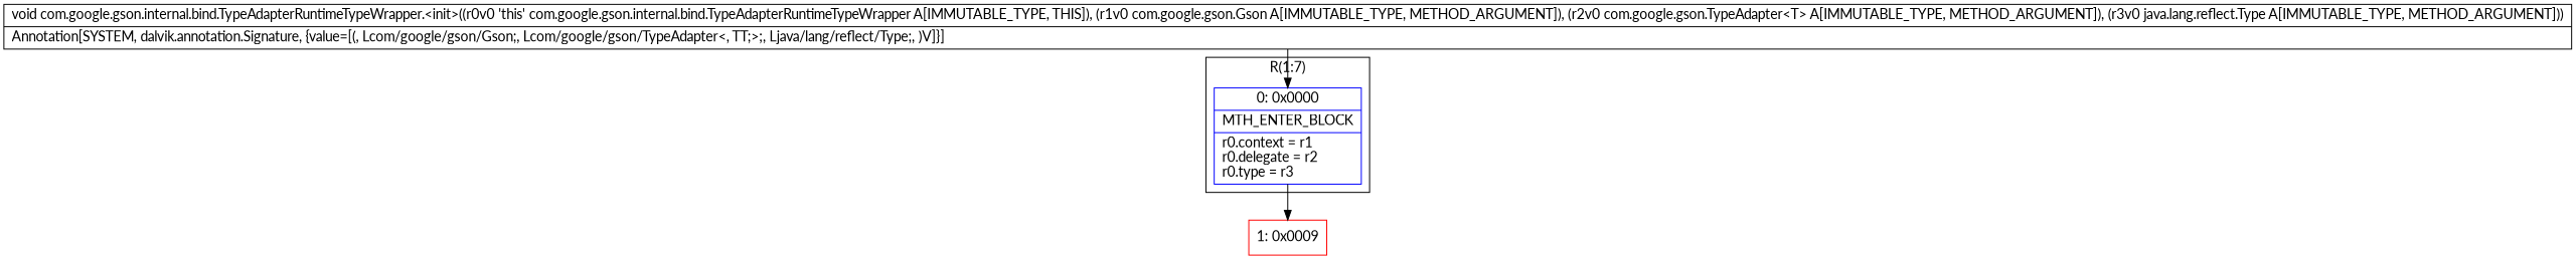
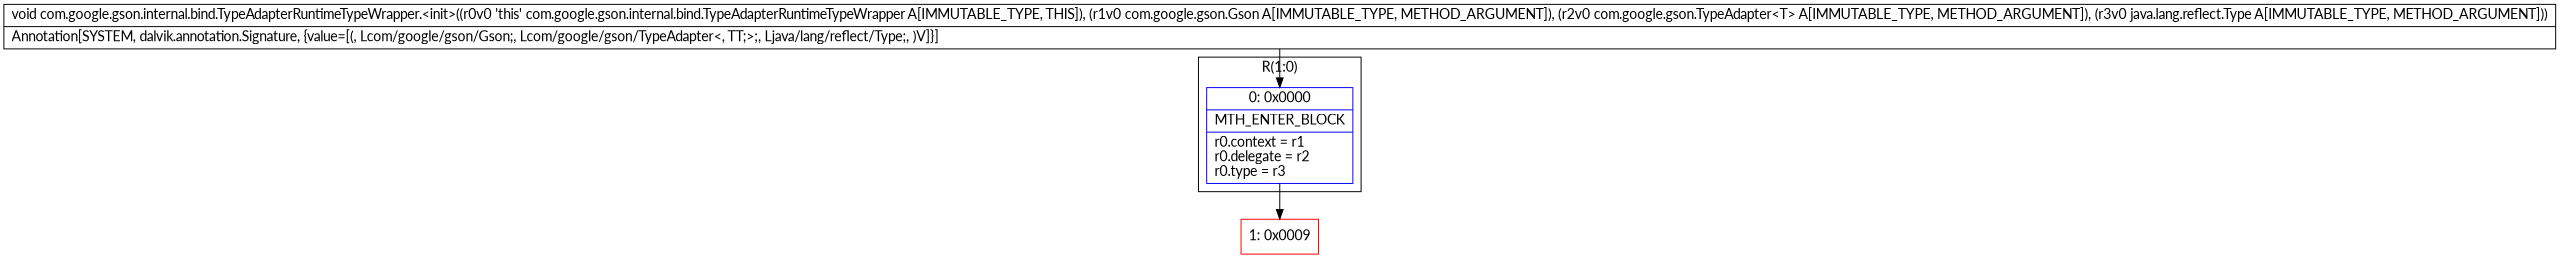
  digraph {
    fontname=Lato
    node [shape=record fontname=Lato]
    edge [fontname=Lato]
    n1 [color=blue label="{0\:\ 0x0000|MTH_ENTER_BLOCK\l|r0.context = r1\lr0.delegate = r2\lr0.type = r3\l}"]
    n2 [color=red label="{1\:\ 0x0009}"]
    n3 [label="{void com.google.gson.internal.bind.TypeAdapterRuntimeTypeWrapper.\<init\>((r0v0 'this' com.google.gson.internal.bind.TypeAdapterRuntimeTypeWrapper A[IMMUTABLE_TYPE, THIS]), (r1v0 com.google.gson.Gson A[IMMUTABLE_TYPE, METHOD_ARGUMENT]), (r2v0 com.google.gson.TypeAdapter\<T\> A[IMMUTABLE_TYPE, METHOD_ARGUMENT]), (r3v0 java.lang.reflect.Type A[IMMUTABLE_TYPE, METHOD_ARGUMENT]))  | Annotation[SYSTEM, dalvik.annotation.Signature, \{value=[(, Lcom\/google\/gson\/Gson;, Lcom\/google\/gson\/TypeAdapter\<, TT;\>;, Ljava\/lang\/reflect\/Type;, )V]\}]\l}"]
    subgraph cluster_1 {
-     label="R(1:7)"
+     label="R(1:0)"
      n1
    }
    n1 -> n2
    n3 -> n1
  }
